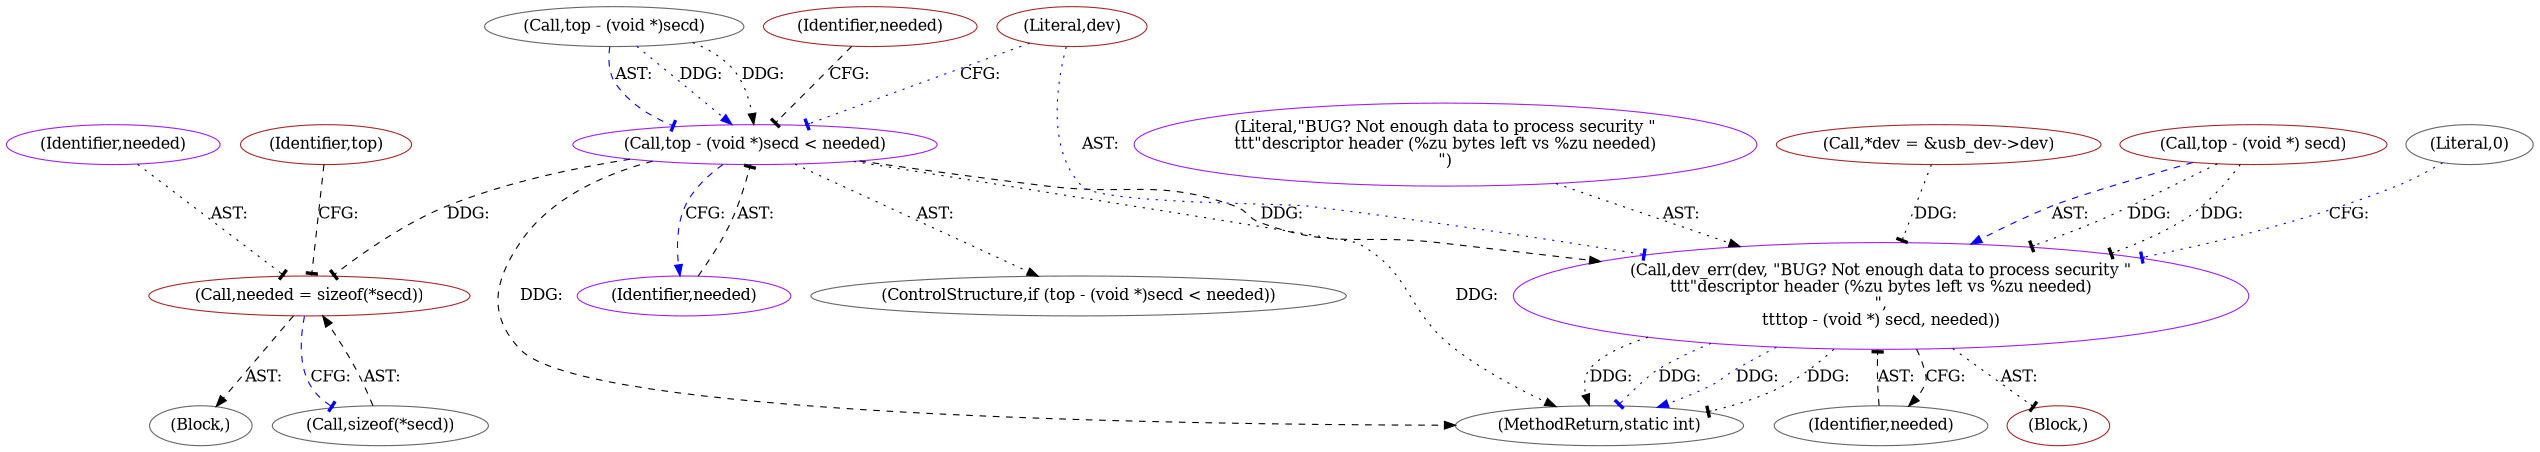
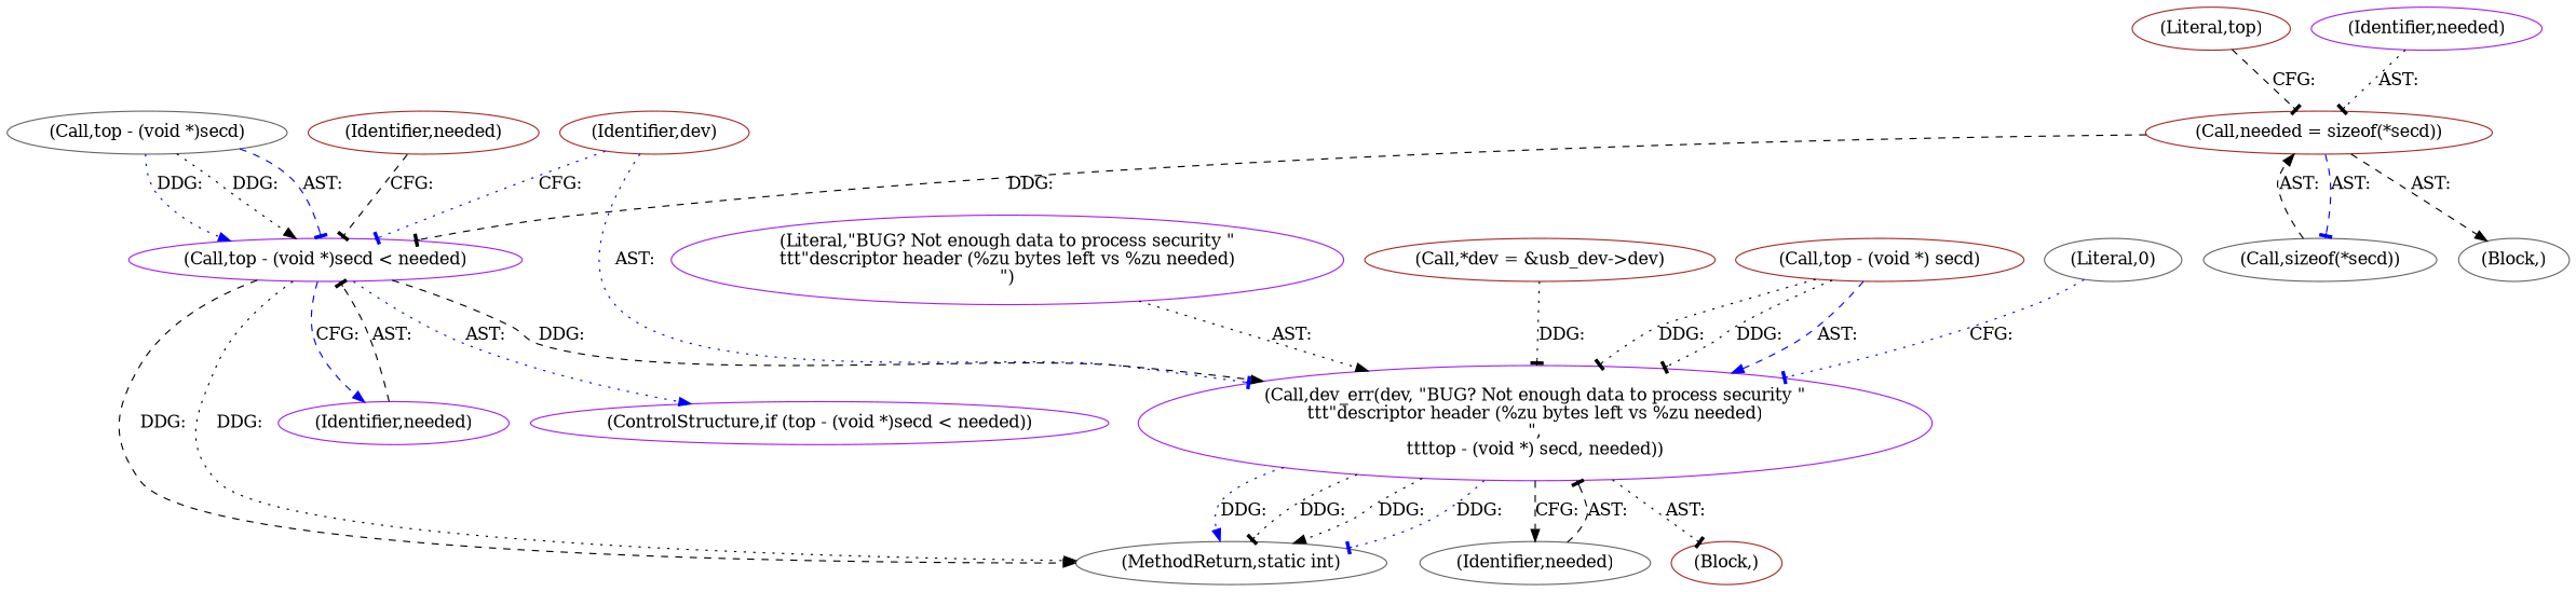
  digraph {
    node [color=brown]
    edge [arrowhead=tee color=black style=dotted]
    n1 [label="(Call,needed = sizeof(*secd))"]
    n2 [color=purple label="(Call,top - (void *)secd < needed)"]
    n3 [color=gray40 label="(Block,)"]
    n4 [color=gray40 label="(Call,sizeof(*secd))"]
    n5 [color=purple label="(Call,dev_err(dev, \"BUG? Not enough data to process security \"\n\t\t\t\"descriptor header (%zu bytes left vs %zu needed)\n\",\n\t\t\ttop - (void *) secd, needed))"]
-   n6 [color=gray40 label="(ControlStructure,if (top - (void *)secd < needed))"]
+   n6 [color=purple label="(ControlStructure,if (top - (void *)secd < needed))"]
    n7 [color=purple label="(Identifier,needed)"]
    n8 [color=gray40 label="(MethodReturn,static int)"]
    n9 [color=gray40 label="(Identifier,needed)"]
    n10 [label="(Block,)"]
-   n11 [label="(Identifier,top)"]
+   n11 [label="(Literal,top)"]
    n12 [color=purple label="(Literal,\"BUG? Not enough data to process security \"\n\t\t\t\"descriptor header (%zu bytes left vs %zu needed)\n\")"]
    n13 [label="(Call,*dev = &usb_dev->dev)"]
-   n14 [label="(Literal,dev)"]
+   n14 [label="(Identifier,dev)"]
    n15 [label="(Identifier,needed)"]
    n16 [label="(Call,top - (void *) secd)"]
    n17 [color=gray40 label="(Call,top - (void *)secd)"]
    n18 [color=gray40 label="(Literal,0)"]
    n19 [color=purple label="(Identifier,needed)"]
-   n2 -> n1 [label="DDG: " style=dashed]
+   n1 -> n2 [label="DDG: " style=dashed]
    n1 -> n3 [arrowhead=normal label="AST: " style=dashed]
-   n1 -> n4 [color=blue label="CFG: " style=dashed]
+   n1 -> n4 [color=blue label="AST: " style=dashed]
    n2 -> n5 [arrowhead=normal label="DDG: " style=dashed]
-   n2 -> n6 [arrowhead=normal label="AST: "]
+   n2 -> n6 [arrowhead=normal color=blue label="AST: "]
    n2 -> n7 [arrowhead=normal color=blue label="CFG: " style=dashed]
    n2 -> n8 [arrowhead=normal label="DDG: "]
    n2 -> n8 [arrowhead=normal label="DDG: " style=dashed]
    n4 -> n1 [arrowhead=normal label="AST: " style=dashed]
    n5 -> n8 [arrowhead=normal color=blue label="DDG: "]
    n5 -> n8 [label="DDG: "]
    n5 -> n8 [arrowhead=normal label="DDG: "]
    n5 -> n8 [color=blue label="DDG: "]
    n5 -> n9 [arrowhead=normal label="CFG: " style=dashed]
    n5 -> n10 [label="AST: "]
    n7 -> n2 [label="AST: " style=dashed]
    n9 -> n5 [label="AST: " style=dashed]
    n11 -> n1 [label="CFG: " style=dashed]
    n12 -> n5 [arrowhead=normal label="AST: "]
    n13 -> n5 [label="DDG: "]
    n14 -> n2 [color=blue label="CFG: "]
    n14 -> n5 [color=blue label="AST: "]
    n15 -> n2 [label="CFG: " style=dashed]
    n16 -> n5 [arrowhead=normal color=blue label="AST: " style=dashed]
    n16 -> n5 [label="DDG: "]
    n16 -> n5 [label="DDG: "]
    n17 -> n2 [color=blue label="AST: " style=dashed]
    n17 -> n2 [arrowhead=normal color=blue label="DDG: "]
    n17 -> n2 [arrowhead=normal label="DDG: "]
    n18 -> n5 [color=blue label="CFG: "]
    n19 -> n1 [label="AST: "]
  }
